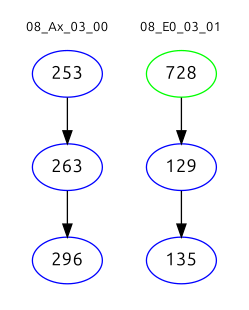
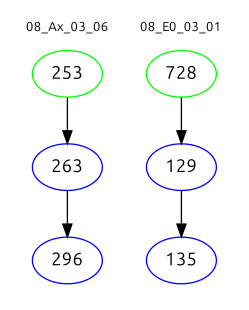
  digraph {
    fontname=Ubuntu
    node [color=blue fontname=Ubuntu]
    edge [color=black fontname=Ubuntu]
-   n1 [label=253]
+   n1 [color=green label=253]
    n2 [label=263]
    n3 [label=296]
    n4 [color=green label=728]
    n5 [label=129]
    n6 [label=135]
    subgraph cluster_1 {
      color=white
      fontsize=10
-     label="08_Ax_03_00"
+     label="08_Ax_03_06"
      n1
      n2
      n3
    }
    subgraph cluster_2 {
      color=white
      fontsize=10
      label="08_E0_03_01"
      n4
      n5
      n6
    }
    n1 -> n2
    n2 -> n3
    n4 -> n5
    n5 -> n6
  }
